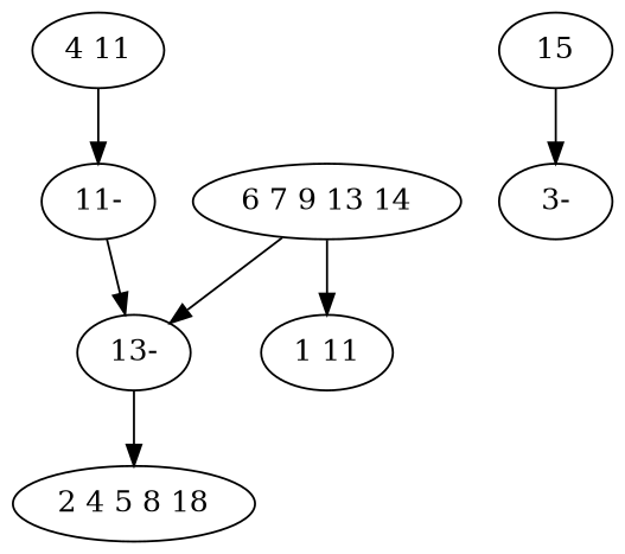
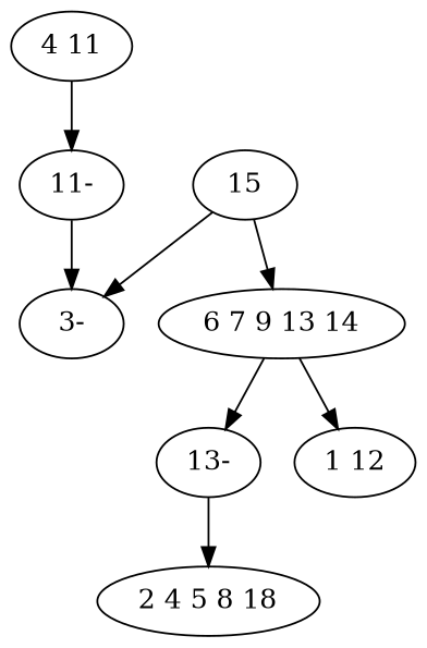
  digraph {
    n1 [label="4 11"]
    n2 [label="11-"]
    n3 [label="3-"]
    n4 [label=15]
    n5 [label="6 7 9 13 14"]
    n6 [label="13-"]
-   n7 [label="1 11"]
+   n7 [label="1 12"]
    n8 [label="2 4 5 8 18"]
    n1 -> n2
-   n2 -> n6
+   n2 -> n3
    n4 -> n3
+   n4 -> n5
    n5 -> n6
    n5 -> n7
    n6 -> n8
  }
